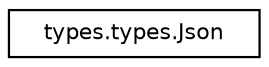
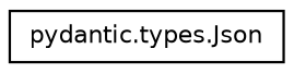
  digraph {
    rankdir=TB
-   n1 [color=black fillcolor=white fontname=Helvetica fontsize=10 height=0.2 label="types.types.Json" shape=record style=filled width=0.4]
+   n1 [color=black fillcolor=white fontname=Helvetica fontsize=10 height=0.2 label="pydantic.types.Json" shape=record style=filled width=0.4]
  }
